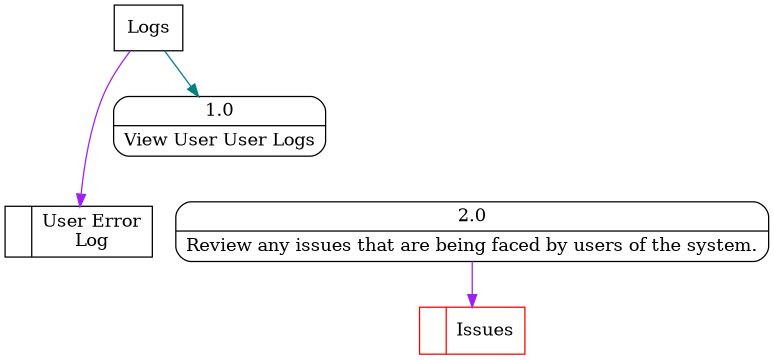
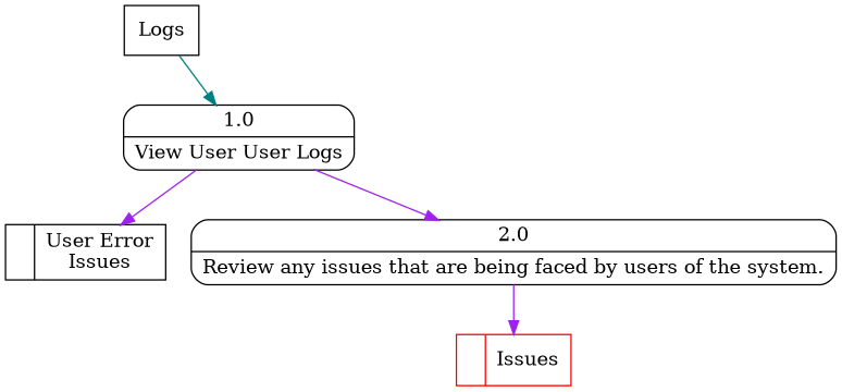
  digraph {
    node [shape=record]
    edge [color=purple]
-   n1 [label="<f0>  |<f1> User Error\nLog "]
+   n1 [label="<f0>  |<f1> User Error\nIssues "]
    n2 [label=Logs shape=box]
    n3 [label="{<f0> 1.0|<f1> View User User Logs }" shape=Mrecord]
    n4 [label="{<f0> 2.0|<f1> Review any issues that are being faced by users of the system. }" shape=Mrecord]
    n5 [color=red label="<f0>  |<f1> Issues "]
    n2 -> n3 [color=teal]
-   n2 -> n1
+   n3 -> n1
+   n3 -> n4
    n4 -> n5
  }
